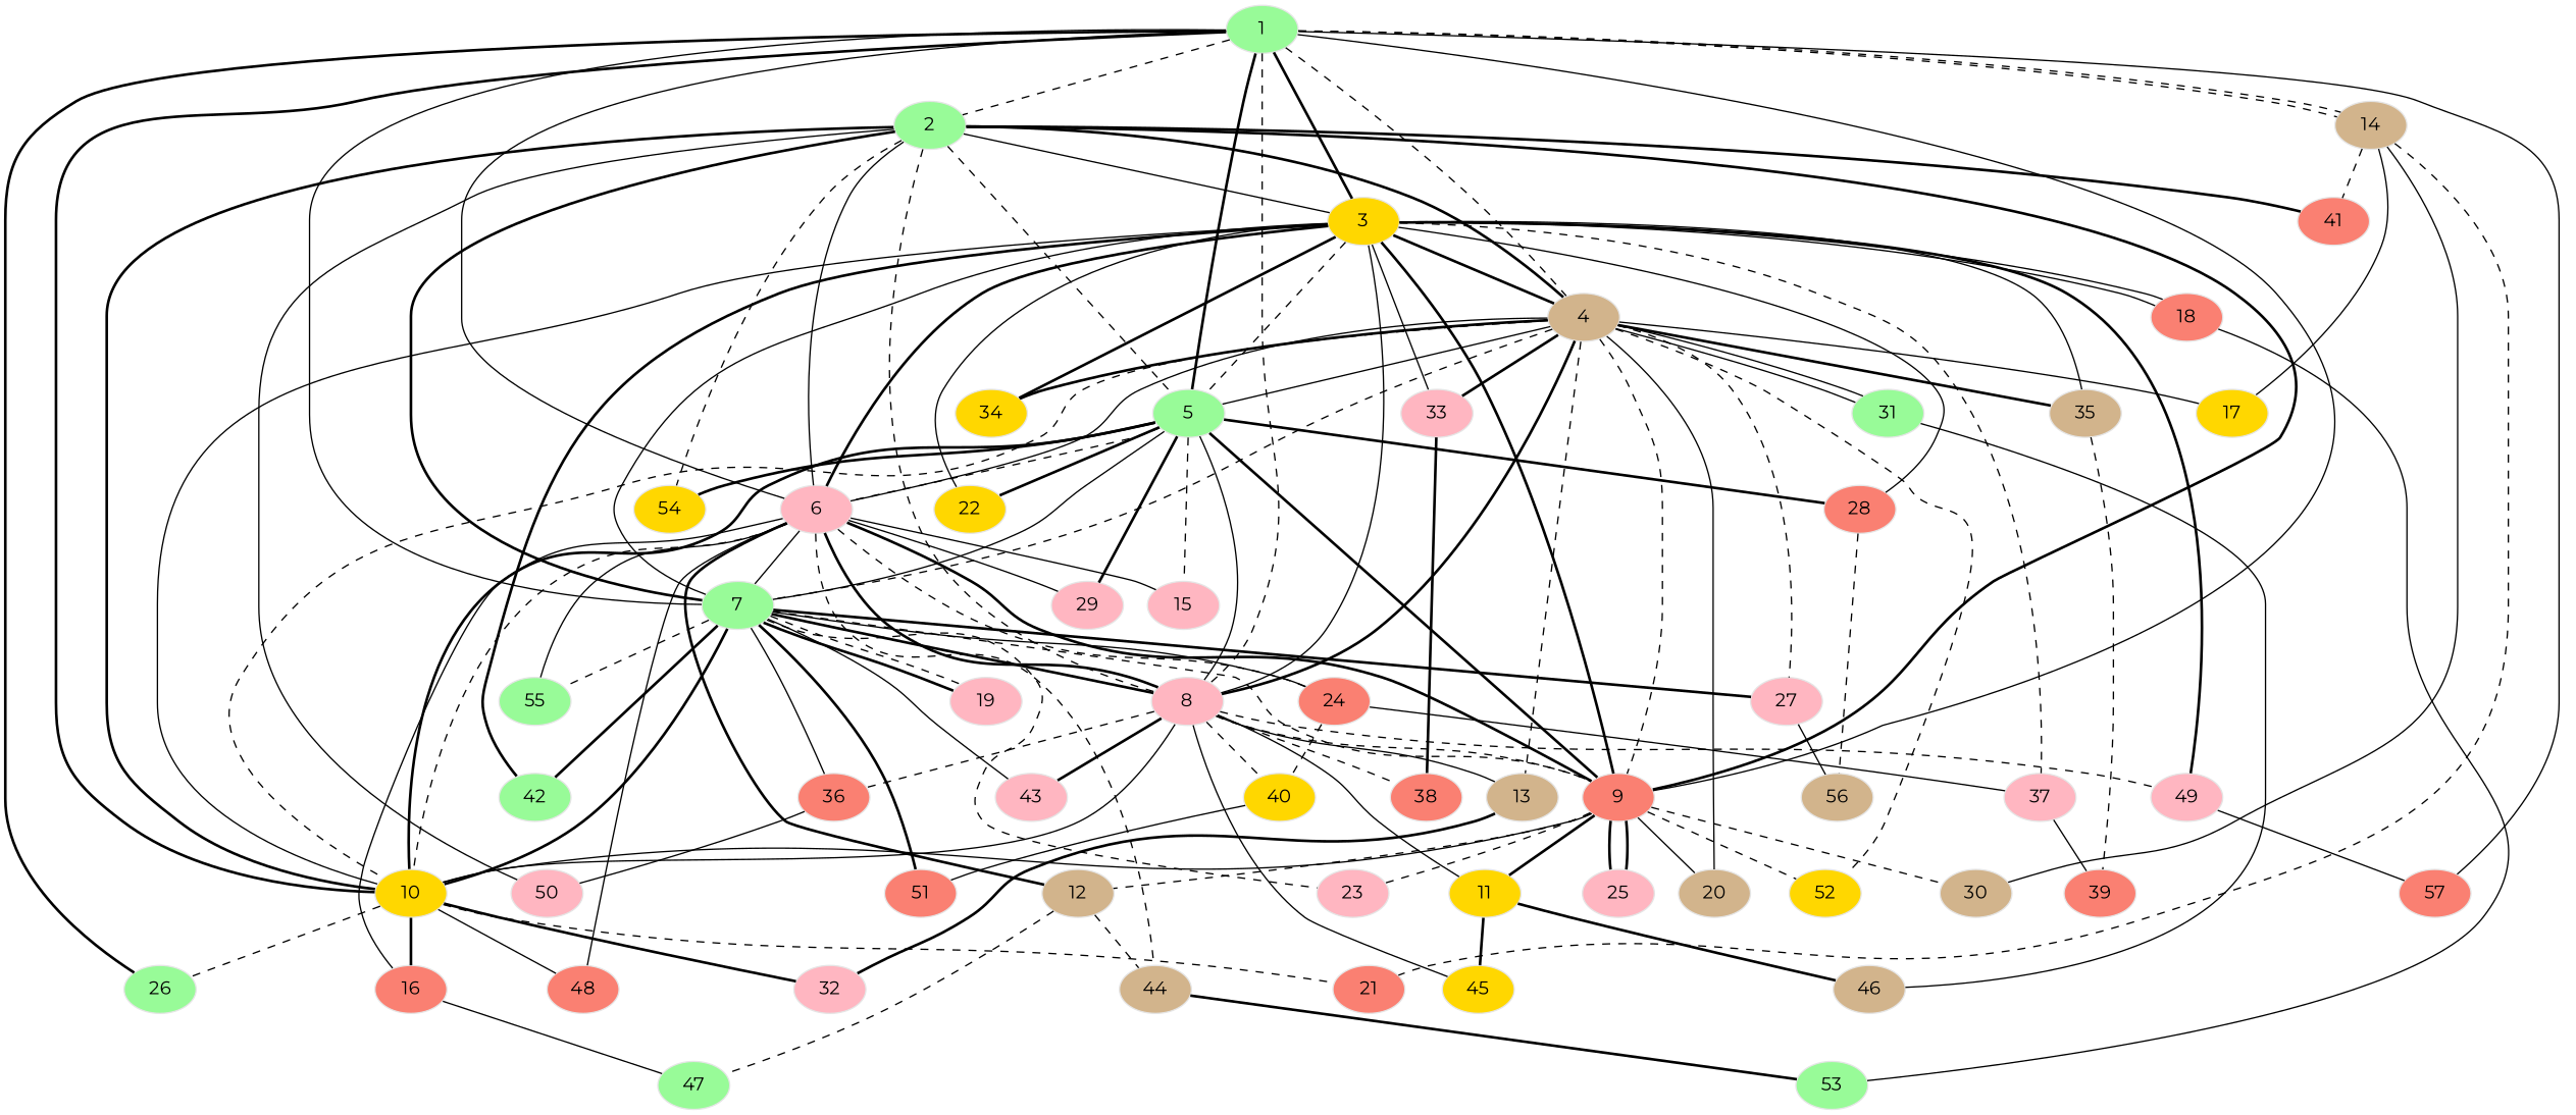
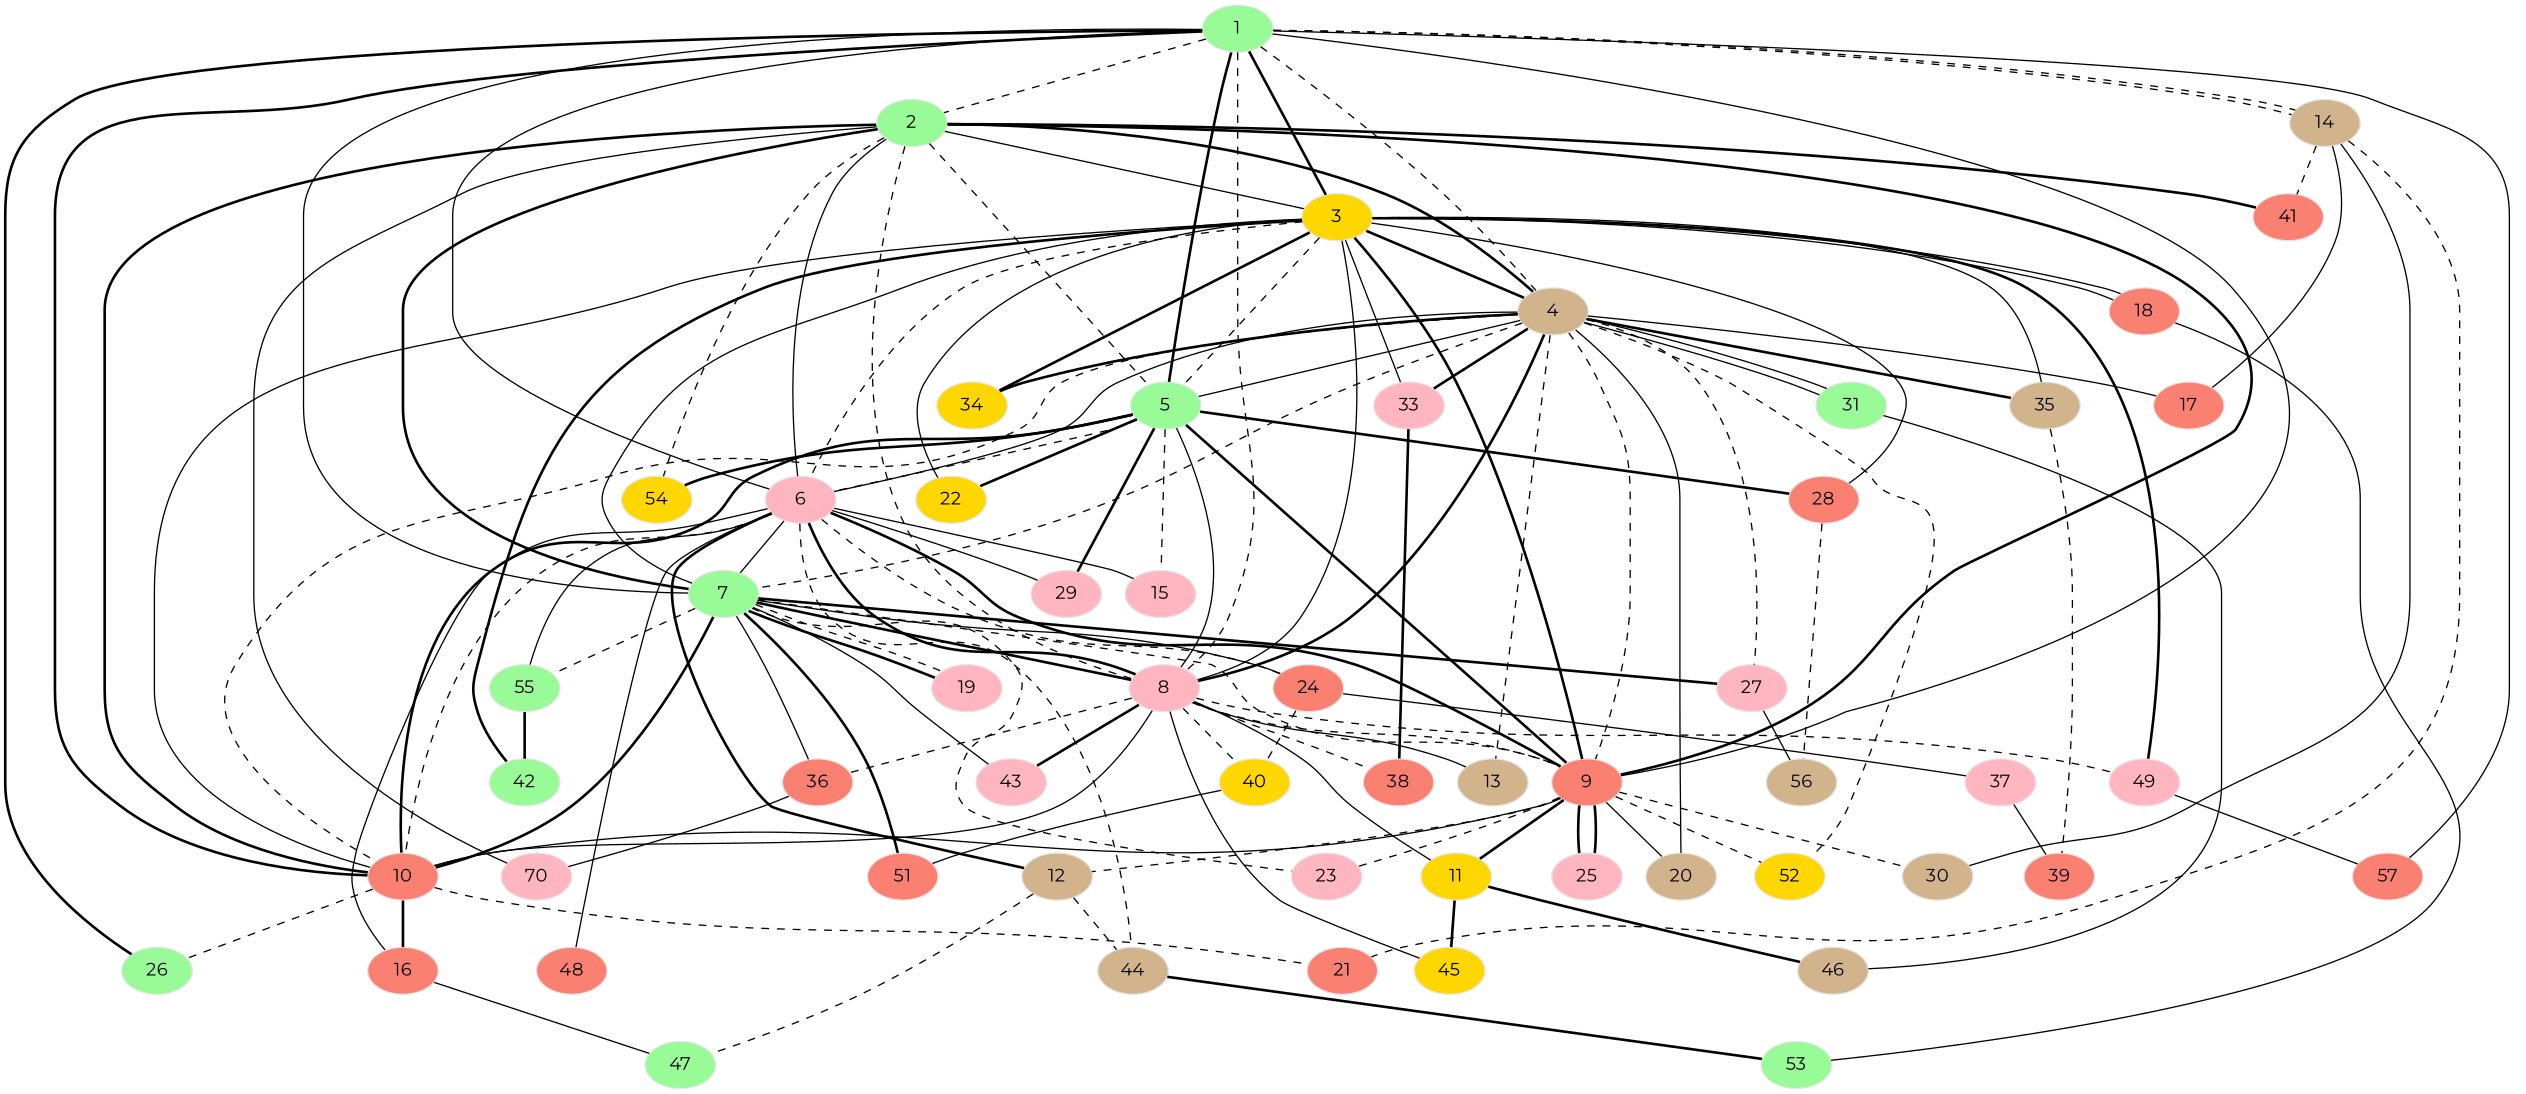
  graph {
    fontname=Montserrat
    node [color=gray90 fillcolor=salmon fontname=Montserrat style=filled]
    edge [fontname=Montserrat style=solid]
    1 [fillcolor=palegreen]
    2 [fillcolor=palegreen]
    3 [fillcolor=gold]
    4 [fillcolor=tan]
    5 [fillcolor=palegreen]
    6 [fillcolor=lightpink]
    7 [fillcolor=palegreen]
    8 [fillcolor=lightpink]
    9
-   10 [fillcolor=gold]
+   10
    14 [fillcolor=tan]
    26 [fillcolor=palegreen]
    57
    41
-   50 [fillcolor=lightpink]
+   50 [fillcolor=lightpink label=70]
    54 [fillcolor=gold]
    18
    22 [fillcolor=gold]
    28
    33 [fillcolor=lightpink]
    34 [fillcolor=gold]
    35 [fillcolor=tan]
    37 [fillcolor=lightpink]
    42 [fillcolor=palegreen]
    49 [fillcolor=lightpink]
    13 [fillcolor=tan]
-   17 [fillcolor=gold]
+   17
    20 [fillcolor=tan]
    27 [fillcolor=lightpink]
    31 [fillcolor=palegreen]
    52 [fillcolor=gold]
    15 [fillcolor=lightpink]
    29 [fillcolor=lightpink]
    12 [fillcolor=tan]
    16
    24
    44 [fillcolor=tan]
    48
    55 [fillcolor=palegreen]
    19 [fillcolor=lightpink]
    23 [fillcolor=lightpink]
    36
    43 [fillcolor=lightpink]
    51
    11 [fillcolor=gold]
    38
    40 [fillcolor=gold]
    45 [fillcolor=gold]
    25 [fillcolor=lightpink]
    30 [fillcolor=tan]
    21
-   32 [fillcolor=lightpink]
    53 [fillcolor=palegreen]
    56 [fillcolor=tan]
    39
    46 [fillcolor=tan]
    47 [fillcolor=palegreen]
    1 -- 2 [style=dashed]
    1 -- 3 [style=bold]
    1 -- 4 [style=dashed]
    1 -- 5 [style=bold]
    1 -- 6
    1 -- 7
    1 -- 8 [style=dashed]
    1 -- 9
    1 -- 10 [style=bold]
    1 -- 14 [style=dashed]
    1 -- 14 [style=dashed]
    1 -- 26 [style=bold]
    1 -- 57
    2 -- 3
    2 -- 4 [style=bold]
    2 -- 5 [style=dashed]
    2 -- 6
    2 -- 7 [style=bold]
    2 -- 8 [style=dashed]
    2 -- 9 [style=bold]
    2 -- 10 [style=bold]
    2 -- 41 [style=bold]
    2 -- 50
    2 -- 54 [style=dashed]
    3 -- 4 [style=bold]
    3 -- 5 [style=dashed]
-   3 -- 6 [style=bold]
+   3 -- 6 [style=dashed]
    3 -- 7
    3 -- 8
    3 -- 9 [style=bold]
    3 -- 10
    3 -- 18
    3 -- 18
    3 -- 22
    3 -- 28
    3 -- 33
    3 -- 34 [style=bold]
    3 -- 35
-   3 -- 37 [style=dashed]
    3 -- 42 [style=bold]
    3 -- 49 [style=bold]
    4 -- 5
    4 -- 6
    4 -- 7 [style=dashed]
    4 -- 8 [style=bold]
    4 -- 9 [style=dashed]
    4 -- 10 [style=dashed]
    4 -- 33 [style=bold]
    4 -- 34 [style=bold]
    4 -- 35 [style=bold]
    4 -- 13 [style=dashed]
    4 -- 17
    4 -- 20
    4 -- 27 [style=dashed]
    4 -- 31
    4 -- 31
    4 -- 52 [style=dashed]
    5 -- 6 [style=dashed]
-   5 -- 7
    5 -- 8
    5 -- 9 [style=bold]
    5 -- 10 [style=bold]
    5 -- 54 [style=bold]
    5 -- 22 [style=bold]
    5 -- 28 [style=bold]
    5 -- 15 [style=dashed]
    5 -- 29 [style=bold]
    6 -- 7
    6 -- 8 [style=bold]
    6 -- 9 [style=bold]
    6 -- 10 [style=dashed]
    6 -- 15
    6 -- 29
    6 -- 12 [style=bold]
    6 -- 16
    6 -- 24 [style=dashed]
    6 -- 44 [style=dashed]
    6 -- 48
    6 -- 55
    7 -- 8 [style=bold]
    7 -- 9 [style=dashed]
    7 -- 10 [style=bold]
-   7 -- 42 [style=bold]
+   55 -- 42 [style=bold]
    7 -- 27 [style=bold]
    7 -- 24
    7 -- 55 [style=dashed]
    7 -- 19 [style=bold]
    7 -- 19 [style=dashed]
    7 -- 23 [style=dashed]
    7 -- 36
    7 -- 43
    7 -- 51 [style=bold]
    8 -- 9 [style=dashed]
    8 -- 10
    8 -- 49 [style=dashed]
    8 -- 13
    8 -- 36 [style=dashed]
    8 -- 43 [style=bold]
    8 -- 11
    8 -- 38 [style=dashed]
    8 -- 40 [style=dashed]
    8 -- 45
    9 -- 10
    9 -- 20
    9 -- 52 [style=dashed]
    9 -- 12 [style=dashed]
    9 -- 23 [style=dashed]
    9 -- 11 [style=bold]
    9 -- 25 [style=bold]
    9 -- 25 [style=bold]
    9 -- 30 [style=dashed]
    10 -- 26 [style=dashed]
    10 -- 16 [style=bold]
-   10 -- 48
    10 -- 21 [style=dashed]
-   10 -- 32 [style=bold]
    14 -- 41 [style=dashed]
    14 -- 17
    14 -- 30
    14 -- 21 [style=dashed]
    18 -- 53
    28 -- 56 [style=dashed]
    33 -- 38 [style=bold]
    35 -- 39 [style=dashed]
    37 -- 39
    49 -- 57
-   13 -- 32 [style=bold]
    27 -- 56
    31 -- 46
    12 -- 44 [style=dashed]
    12 -- 47 [style=dashed]
    16 -- 47
    24 -- 37
    24 -- 40 [style=dashed]
    44 -- 53 [style=bold]
    36 -- 50
    11 -- 45 [style=bold]
    11 -- 46 [style=bold]
    40 -- 51
  }
